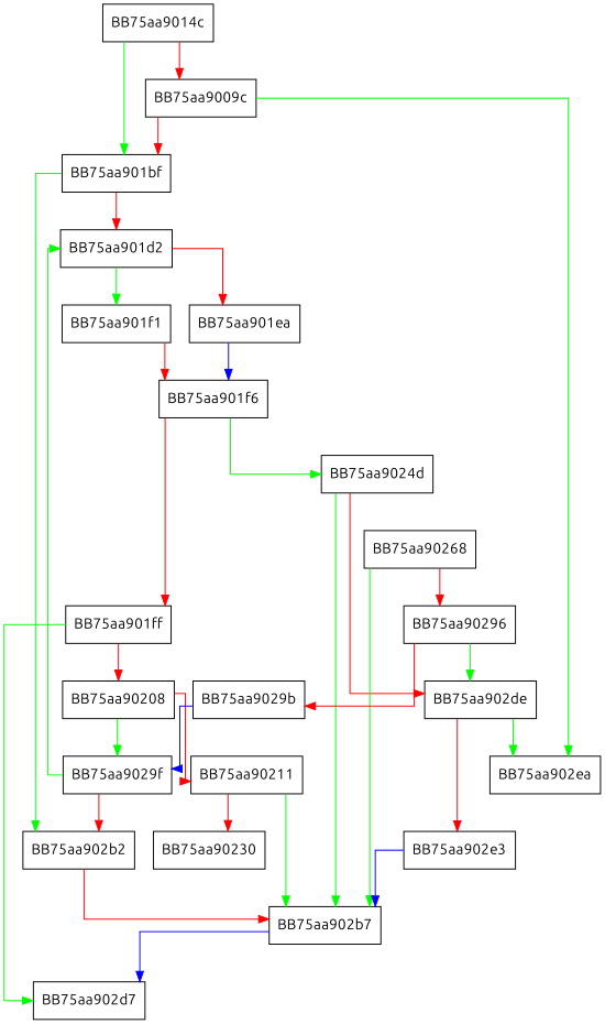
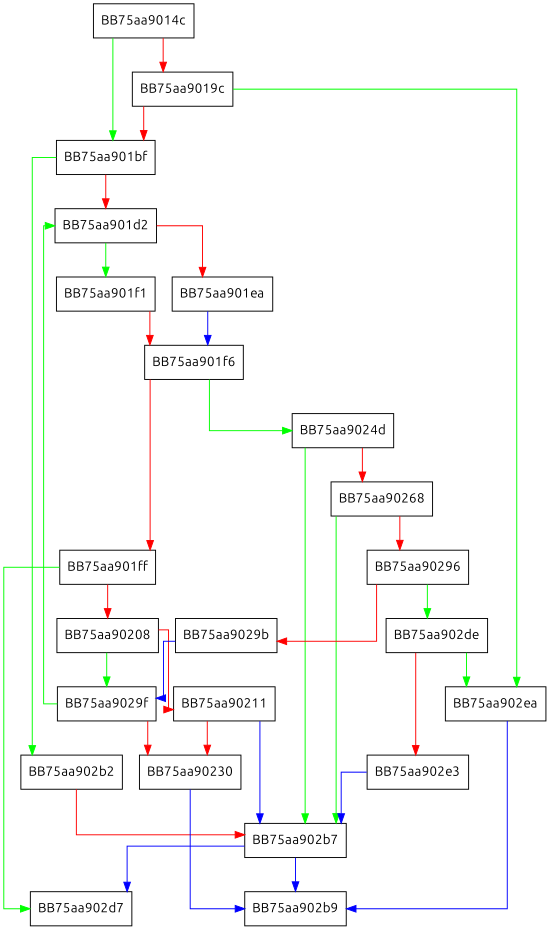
  digraph {
    fontname=Ubuntu
    splines=ortho
    node [fontname=Ubuntu shape=box]
    edge [color=red fontname=Ubuntu]
    BB75aa9014c
    BB75aa901bf
-   BB75aa9019c [label=BB75aa9009c]
+   BB75aa9019c
    BB75aa902b2
    BB75aa901d2
    BB75aa902ea
    BB75aa902b7
    BB75aa901f1
    BB75aa901ea
+   BB75aa902b9
    BB75aa902d7
    BB75aa901f6
    BB75aa9024d
    BB75aa901ff
    BB75aa90268
    BB75aa90208
    BB75aa90296
    BB75aa9029f
    BB75aa90211
    BB75aa90230
    BB75aa902de
    BB75aa9029b
    BB75aa902e3
    BB75aa9014c -> BB75aa901bf [color=green]
    BB75aa9014c -> BB75aa9019c
    BB75aa901bf -> BB75aa902b2 [color=green]
    BB75aa901bf -> BB75aa901d2
    BB75aa9019c -> BB75aa901bf
    BB75aa9019c -> BB75aa902ea [color=green]
    BB75aa902b2 -> BB75aa902b7
    BB75aa901d2 -> BB75aa901f1 [color=green]
    BB75aa901d2 -> BB75aa901ea
+   BB75aa902ea -> BB75aa902b9 [color=blue]
+   BB75aa902b7 -> BB75aa902b9 [color=blue]
    BB75aa902b7 -> BB75aa902d7 [color=blue]
    BB75aa901f1 -> BB75aa901f6
    BB75aa901ea -> BB75aa901f6 [color=blue]
    BB75aa901f6 -> BB75aa9024d [color=green]
    BB75aa901f6 -> BB75aa901ff
    BB75aa9024d -> BB75aa902b7 [color=green]
-   BB75aa9024d -> BB75aa902de
+   BB75aa9024d -> BB75aa90268
    BB75aa901ff -> BB75aa902d7 [color=green]
    BB75aa901ff -> BB75aa90208
    BB75aa90268 -> BB75aa902b7 [color=green]
    BB75aa90268 -> BB75aa90296
    BB75aa90208 -> BB75aa9029f [color=green]
    BB75aa90208 -> BB75aa90211
    BB75aa90296 -> BB75aa902de [color=green]
    BB75aa90296 -> BB75aa9029b
-   BB75aa9029f -> BB75aa902b2
+   BB75aa9029f -> BB75aa90230
    BB75aa9029f -> BB75aa901d2 [color=green]
-   BB75aa90211 -> BB75aa902b7 [color=green]
+   BB75aa90211 -> BB75aa902b7 [color=blue]
    BB75aa90211 -> BB75aa90230
+   BB75aa90230 -> BB75aa902b9 [color=blue]
    BB75aa902de -> BB75aa902ea [color=green]
    BB75aa902de -> BB75aa902e3
    BB75aa9029b -> BB75aa9029f [color=blue]
    BB75aa902e3 -> BB75aa902b7 [color=blue]
  }
